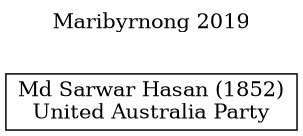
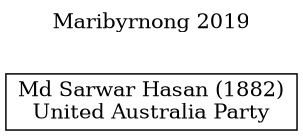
  digraph {
    label="Maribyrnong 2019"
    labelloc=t
    mclimit=10
-   n1 [label="Md Sarwar Hasan (1852)\nUnited Australia Party" shape=box]
+   n1 [label="Md Sarwar Hasan (1882)\nUnited Australia Party" shape=box]
  }
